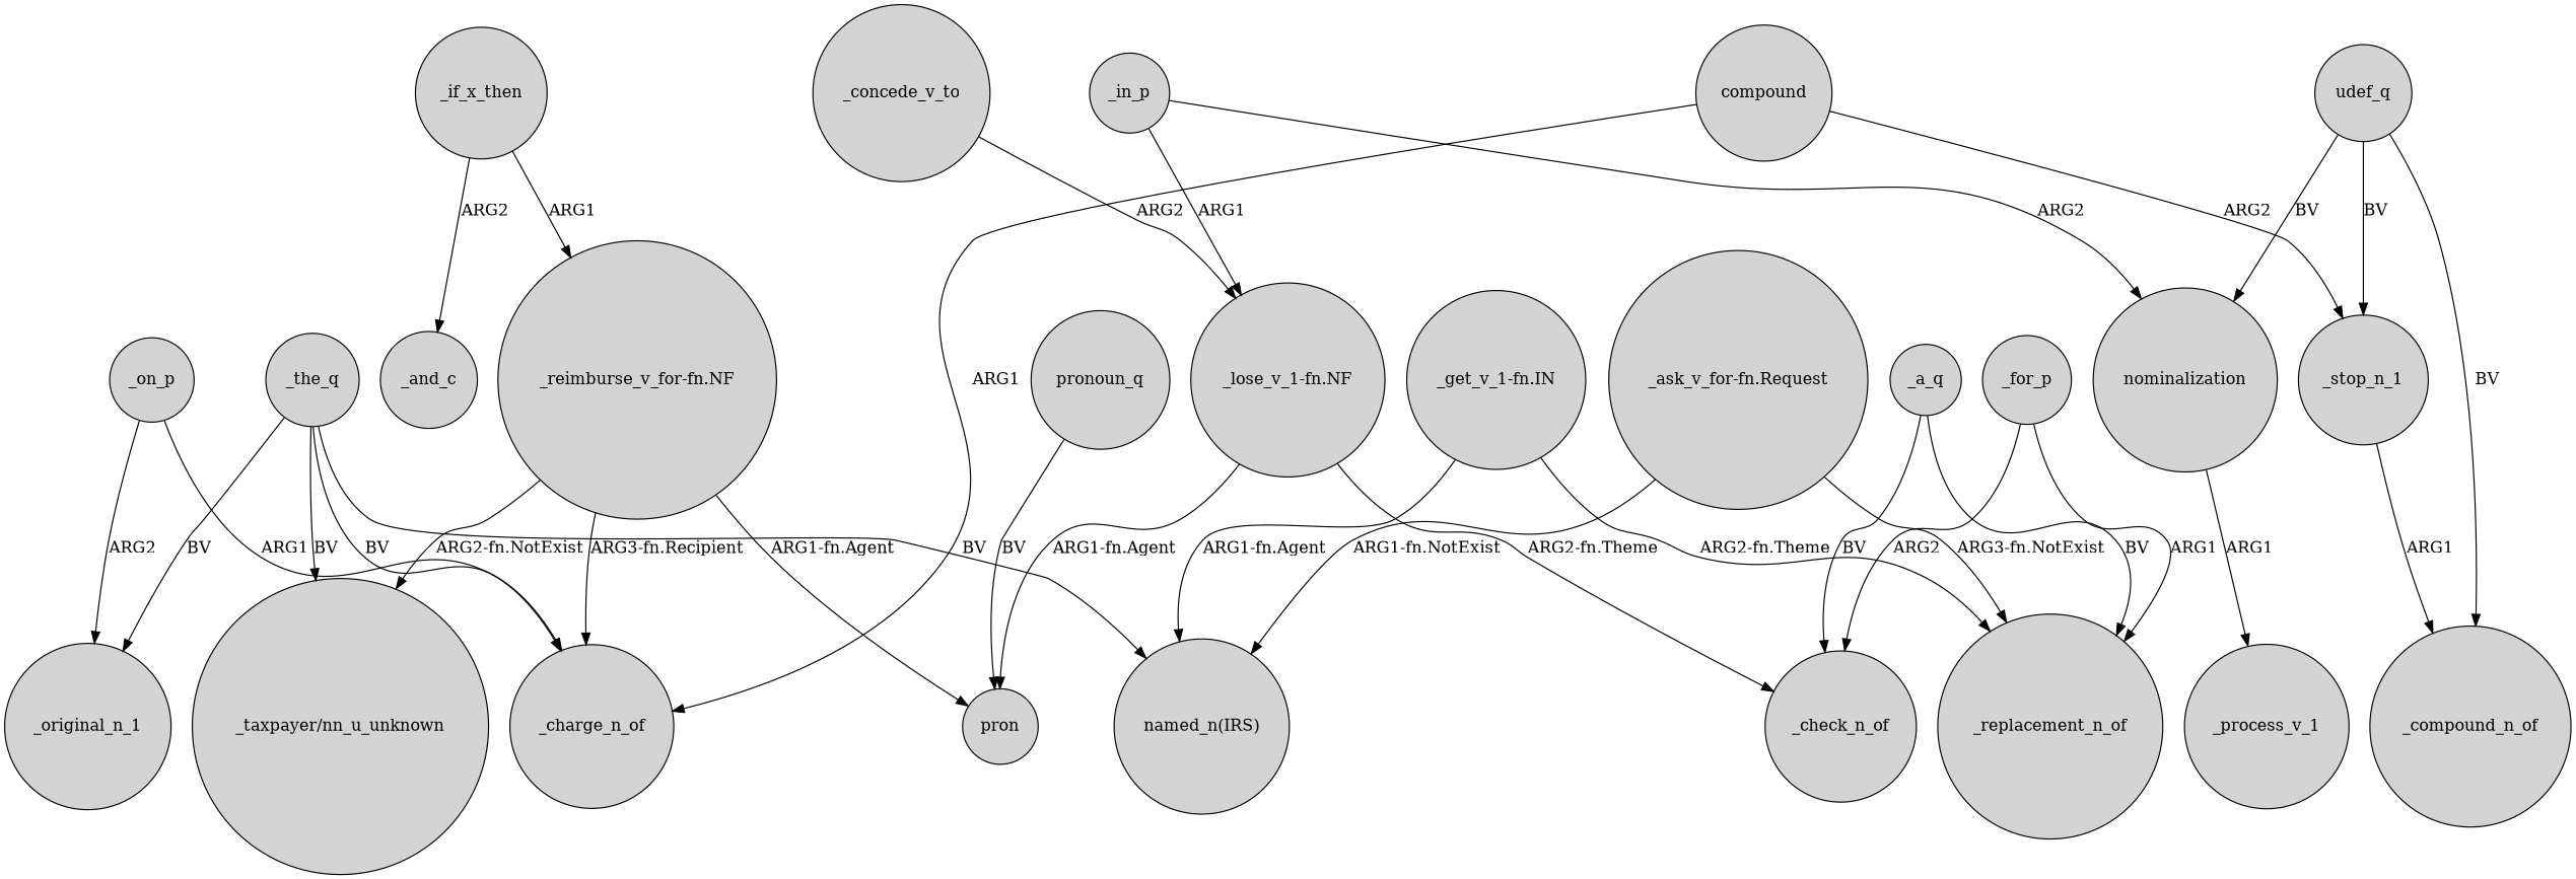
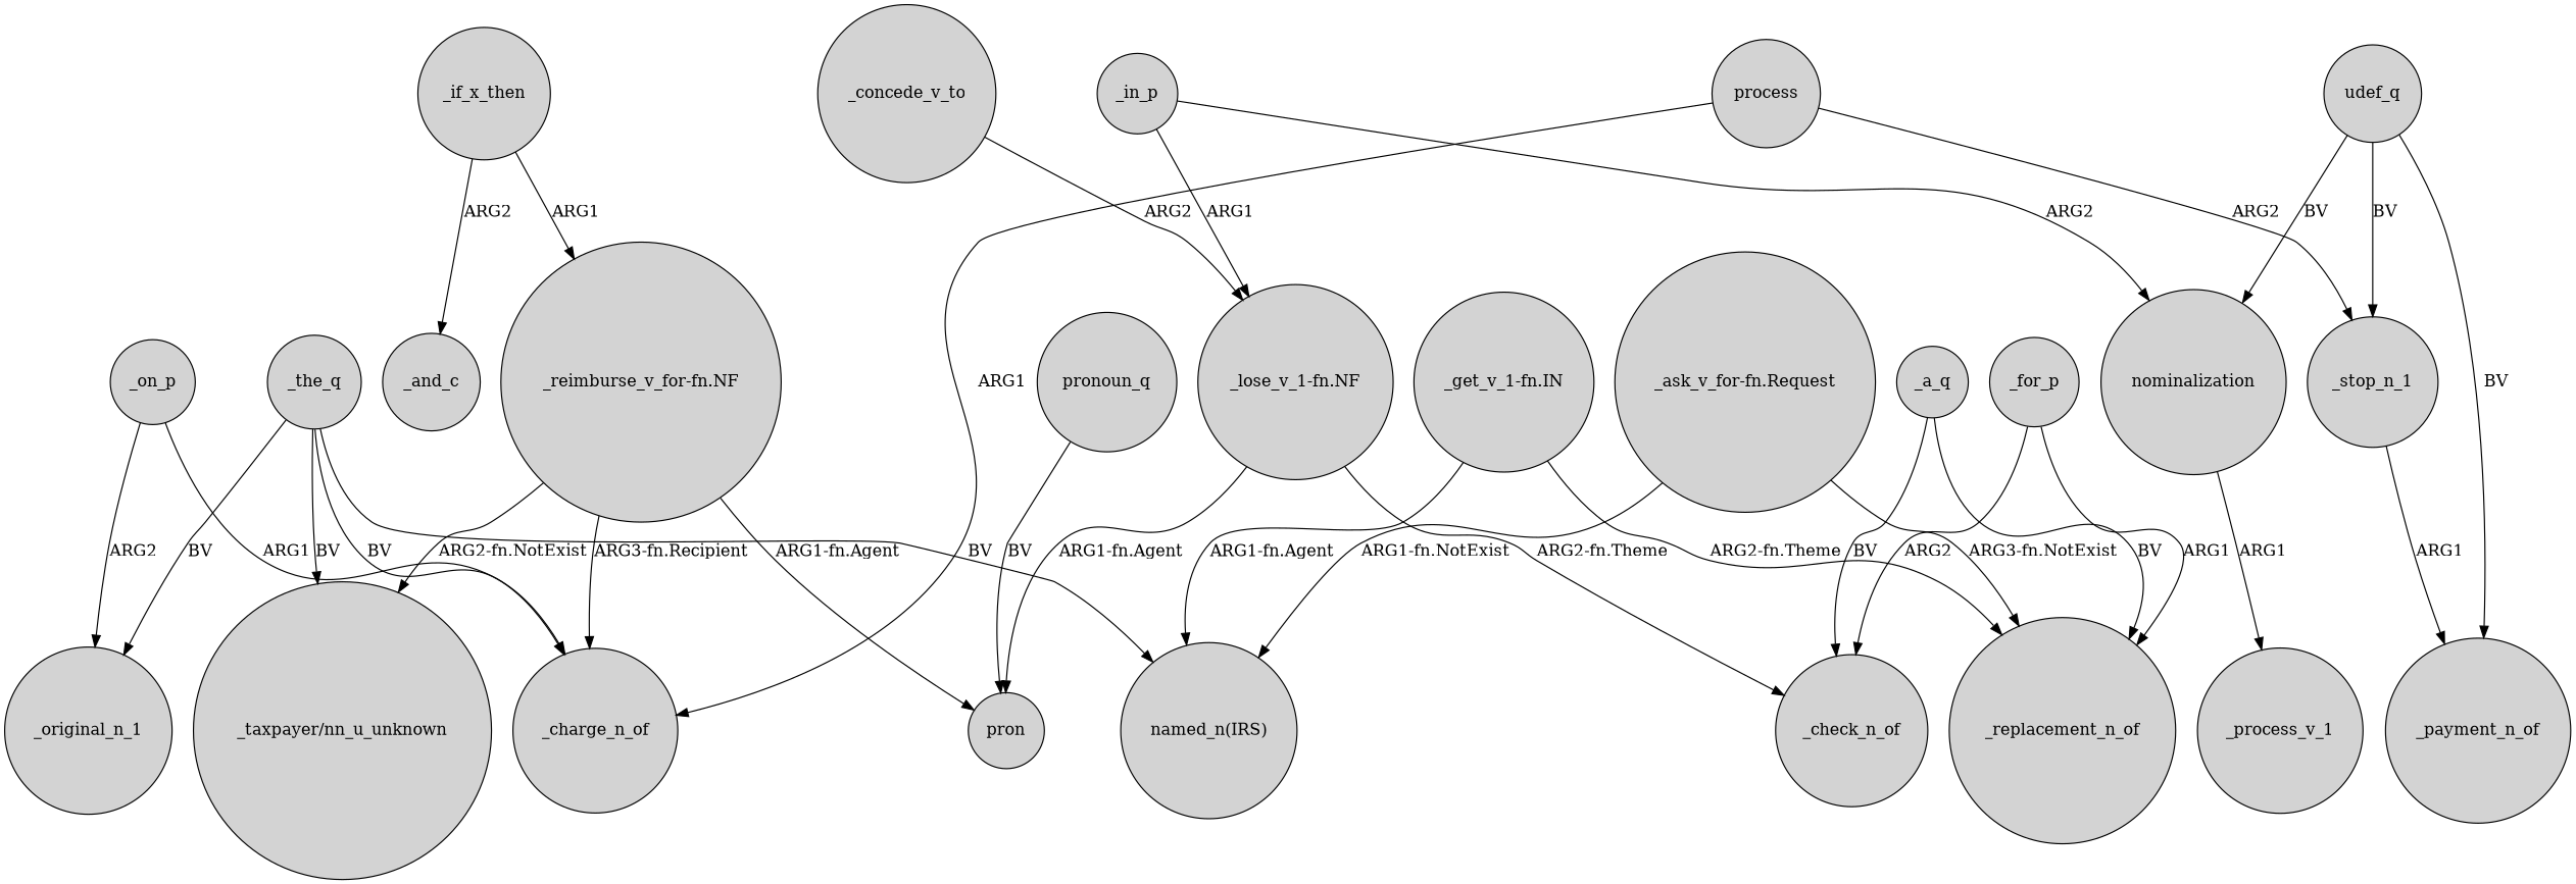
  digraph {
    node [shape=circle style=filled]
    _the_q
    _original_n_1
    _charge_n_of
    "named_n(IRS)"
    "_taxpayer/nn_u_unknown"
    _concede_v_to
    "_lose_v_1-fn.NF"
    pron
    _check_n_of
    _in_p
    nominalization
    _process_v_1
    _on_p
    _a_q
    _replacement_n_of
    "_get_v_1-fn.IN"
    "_reimburse_v_for-fn.NF"
    udef_q
    _stop_n_1
-   _payment_n_of [label=_compound_n_of]
+   _payment_n_of
    _if_x_then
    _and_c
    "_ask_v_for-fn.Request"
    pronoun_q
    _for_p
-   compound
+   compound [label=process]
    _the_q -> _original_n_1 [label=BV]
    _the_q -> _charge_n_of [label=BV]
    _the_q -> "named_n(IRS)" [label=BV]
    _the_q -> "_taxpayer/nn_u_unknown" [label=BV]
    _concede_v_to -> "_lose_v_1-fn.NF" [label=ARG2]
    "_lose_v_1-fn.NF" -> pron [label="ARG1-fn.Agent"]
    "_lose_v_1-fn.NF" -> _check_n_of [label="ARG2-fn.Theme"]
    _in_p -> "_lose_v_1-fn.NF" [label=ARG1]
    _in_p -> nominalization [label=ARG2]
    nominalization -> _process_v_1 [label=ARG1]
    _on_p -> _original_n_1 [label=ARG2]
    _on_p -> _charge_n_of [label=ARG1]
    _a_q -> _check_n_of [label=BV]
    _a_q -> _replacement_n_of [label=BV]
    "_get_v_1-fn.IN" -> "named_n(IRS)" [label="ARG1-fn.Agent"]
    "_get_v_1-fn.IN" -> _replacement_n_of [label="ARG2-fn.Theme"]
    "_reimburse_v_for-fn.NF" -> _charge_n_of [label="ARG3-fn.Recipient"]
    "_reimburse_v_for-fn.NF" -> "_taxpayer/nn_u_unknown" [label="ARG2-fn.NotExist"]
    "_reimburse_v_for-fn.NF" -> pron [label="ARG1-fn.Agent"]
    udef_q -> nominalization [label=BV]
    udef_q -> _stop_n_1 [label=BV]
    udef_q -> _payment_n_of [label=BV]
    _stop_n_1 -> _payment_n_of [label=ARG1]
    _if_x_then -> "_reimburse_v_for-fn.NF" [label=ARG1]
    _if_x_then -> _and_c [label=ARG2]
    "_ask_v_for-fn.Request" -> "named_n(IRS)" [label="ARG1-fn.NotExist"]
    "_ask_v_for-fn.Request" -> _replacement_n_of [label="ARG3-fn.NotExist"]
    pronoun_q -> pron [label=BV]
    _for_p -> _check_n_of [label=ARG2]
    _for_p -> _replacement_n_of [label=ARG1]
    compound -> _charge_n_of [label=ARG1]
    compound -> _stop_n_1 [label=ARG2]
  }
